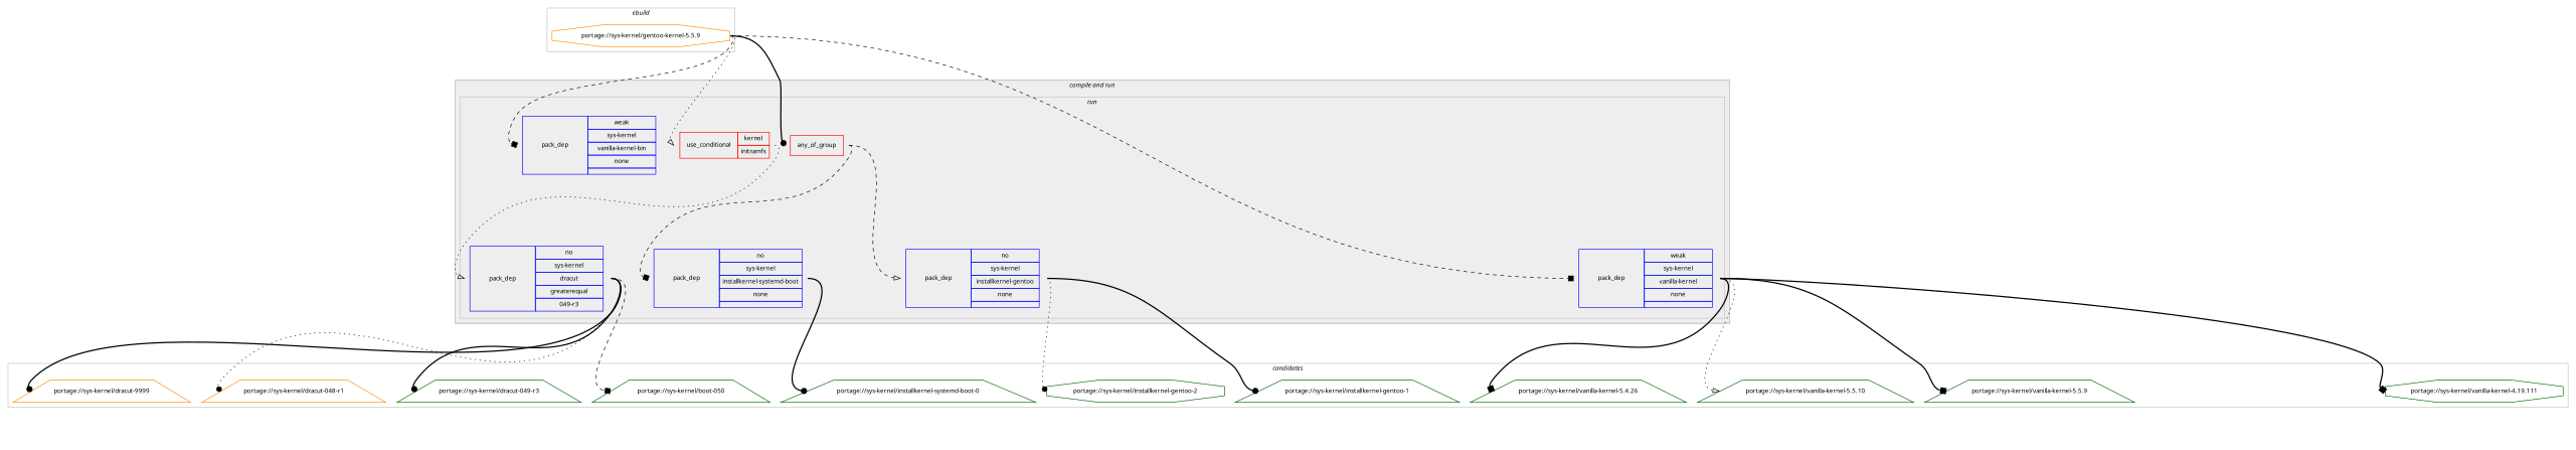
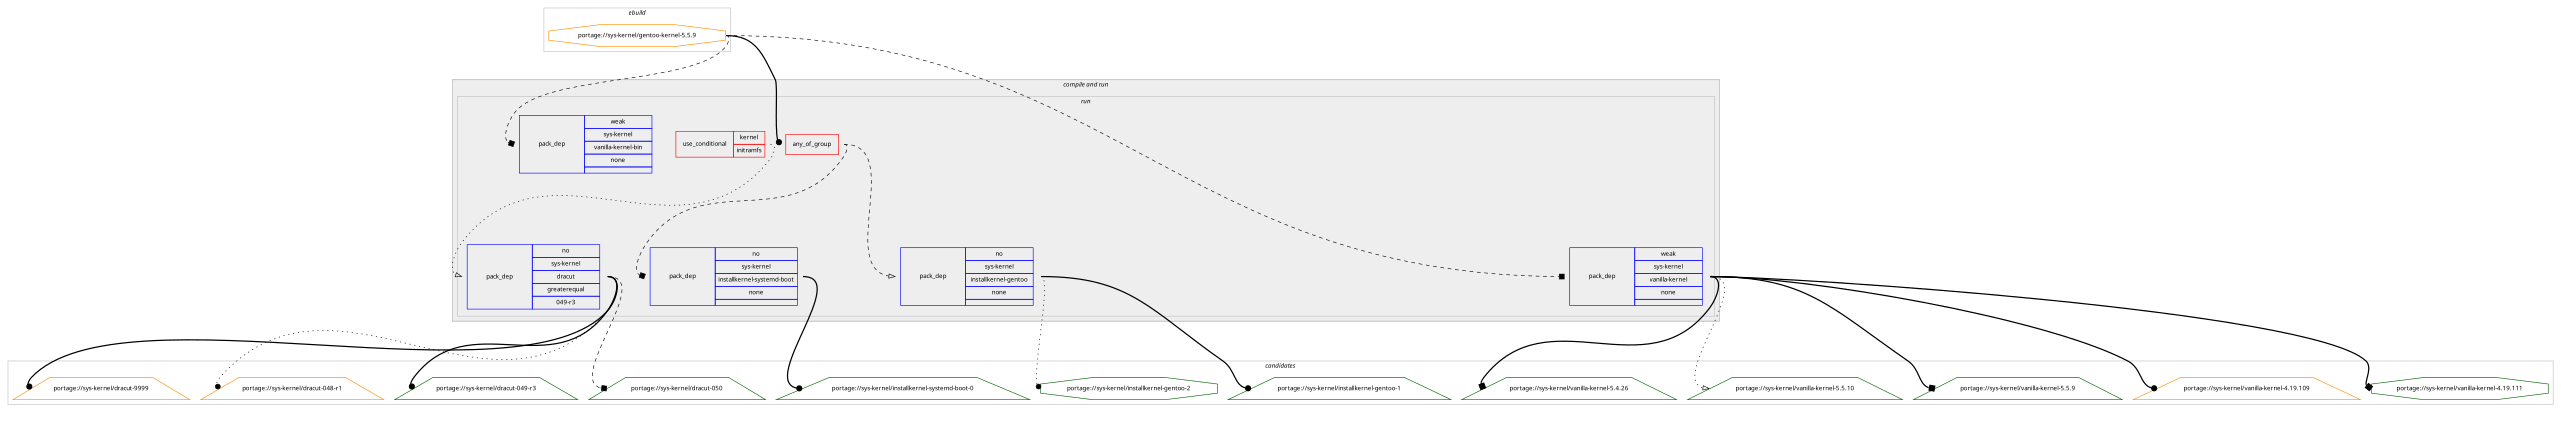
  digraph {
    compound=true
    concentrate=true
    fontname="Noto Sans"
    fontsize=10
    newrank=true
    rankdir=TB
    ranksep=1.5
    node [color=darkgreen fontname="Noto Sans" fontsize=10 shape=trapezium]
    edge [arrowhead=dot fontname="Noto Sans" headport=w style=bold tailport=e weight=100]
    n1 [color=darkorange label="portage://sys-kernel/gentoo-kernel-5.5.9" shape=octagon width=4]
    n2 [color=blue label=<<TABLE BORDER="0" CELLBORDER="1" CELLSPACING="0" CELLPADDING="4" WIDTH="220"><TR><TD ROWSPAN="6" CELLPADDING="30">pack_dep</TD></TR><TR><TD WIDTH="110">no</TD></TR><TR><TD>sys-kernel</TD></TR><TR><TD>installkernel-gentoo</TD></TR><TR><TD>none</TD></TR><TR><TD></TD></TR></TABLE>> shape=none]
    n3 [color=blue label=<<TABLE BORDER="0" CELLBORDER="1" CELLSPACING="0" CELLPADDING="4" WIDTH="220"><TR><TD ROWSPAN="6" CELLPADDING="30">pack_dep</TD></TR><TR><TD WIDTH="110">no</TD></TR><TR><TD>sys-kernel</TD></TR><TR><TD>installkernel-systemd-boot</TD></TR><TR><TD>none</TD></TR><TR><TD></TD></TR></TABLE>> shape=none]
    n4 [color=red label=<<TABLE BORDER="0" CELLBORDER="1" CELLSPACING="0" CELLPADDING="4"><TR><TD CELLPADDING="10">any_of_group</TD></TR></TABLE>> shape=none]
    n5 [color=blue label=<<TABLE BORDER="0" CELLBORDER="1" CELLSPACING="0" CELLPADDING="4" WIDTH="220"><TR><TD ROWSPAN="6" CELLPADDING="30">pack_dep</TD></TR><TR><TD WIDTH="110">no</TD></TR><TR><TD>sys-kernel</TD></TR><TR><TD>dracut</TD></TR><TR><TD>greaterequal</TD></TR><TR><TD>049-r3</TD></TR></TABLE>> shape=none]
    n6 [color=red label=<<TABLE BORDER="0" CELLBORDER="1" CELLSPACING="0" CELLPADDING="4"><TR><TD ROWSPAN="3" CELLPADDING="10">use_conditional</TD></TR><TR><TD>kernel</TD></TR><TR><TD>initramfs</TD></TR></TABLE>> shape=none]
    n7 [color=blue label=<<TABLE BORDER="0" CELLBORDER="1" CELLSPACING="0" CELLPADDING="4" WIDTH="220"><TR><TD ROWSPAN="6" CELLPADDING="30">pack_dep</TD></TR><TR><TD WIDTH="110">weak</TD></TR><TR><TD>sys-kernel</TD></TR><TR><TD>vanilla-kernel</TD></TR><TR><TD>none</TD></TR><TR><TD></TD></TR></TABLE>> shape=none]
    n8 [color=blue label=<<TABLE BORDER="0" CELLBORDER="1" CELLSPACING="0" CELLPADDING="4" WIDTH="220"><TR><TD ROWSPAN="6" CELLPADDING="30">pack_dep</TD></TR><TR><TD WIDTH="110">weak</TD></TR><TR><TD>sys-kernel</TD></TR><TR><TD>vanilla-kernel-bin</TD></TR><TR><TD>none</TD></TR><TR><TD></TD></TR></TABLE>> shape=none]
    n9 [label="portage://sys-kernel/installkernel-gentoo-2" shape=octagon width=4]
    n10 [label="portage://sys-kernel/installkernel-gentoo-1" width=4]
    n11 [label="portage://sys-kernel/installkernel-systemd-boot-0" width=4]
    n12 [color=darkorange label="portage://sys-kernel/dracut-9999" width=4]
-   n13 [label="portage://sys-kernel/boot-050" width=4]
+   n13 [label="portage://sys-kernel/dracut-050" width=4]
    n14 [label="portage://sys-kernel/dracut-049-r3" width=4]
    n15 [color=darkorange label="portage://sys-kernel/dracut-048-r1" width=4]
    n16 [label="portage://sys-kernel/vanilla-kernel-5.5.9" width=4]
    n17 [label="portage://sys-kernel/vanilla-kernel-5.5.10" width=4]
    n18 [label="portage://sys-kernel/vanilla-kernel-5.4.26" width=4]
    n19 [label="portage://sys-kernel/vanilla-kernel-4.19.111" shape=octagon width=4]
+   n20 [color=darkorange label="portage://sys-kernel/vanilla-kernel-4.19.109" width=4]
    subgraph cluster_1 {
      color=gray
      label=<<i>ebuild</i>>
      rank=same
      n1
    }
    subgraph cluster_2 {
      color=gray
      label=<<i>dependencies</i>>
      subgraph cluster_3 {
        color=gray
        fillcolor="#eeeeee"
        label=<<i>compile</i>>
        style=filled
      }
      subgraph cluster_4 {
        color=gray
        fillcolor="#eeeeee"
        label=<<i>compile and run</i>>
        style=filled
      }
      subgraph cluster_5 {
        color=gray
        fillcolor="#eeeeee"
        label=<<i>run</i>>
        style=filled
        subgraph sub_6 {
          color=gray
          fillcolor="#eeeeee"
          label=<<i>run</i>>
          style=filled
          n4
          subgraph sub_7 {
            color=gray
            fillcolor="#eeeeee"
            label=<<i>run</i>>
            style=filled
            n2
          }
          subgraph sub_8 {
            color=gray
            fillcolor="#eeeeee"
            label=<<i>run</i>>
            style=filled
            n3
          }
        }
        subgraph sub_9 {
          color=gray
          fillcolor="#eeeeee"
          label=<<i>run</i>>
          style=filled
          n6
          subgraph sub_10 {
            color=gray
            fillcolor="#eeeeee"
            label=<<i>run</i>>
            style=filled
            n5
          }
        }
        subgraph sub_11 {
          color=gray
          fillcolor="#eeeeee"
          label=<<i>run</i>>
          style=filled
          n7
        }
        subgraph sub_12 {
          color=gray
          fillcolor="#eeeeee"
          label=<<i>run</i>>
          style=filled
          n8
        }
      }
    }
    subgraph cluster_13 {
      color=gray
      label=<<i>candidates</i>>
      rank=same
      subgraph sub_14 {
        color=black
        label=<<i>candidates</i>>
        nodesep=1
        rank=same
        n9
        n10
      }
      subgraph sub_15 {
        color=black
        label=<<i>candidates</i>>
        nodesep=1
        rank=same
        n11
      }
      subgraph sub_16 {
        color=black
        label=<<i>candidates</i>>
        nodesep=1
        rank=same
        n12
        n13
        n14
        n15
      }
      subgraph sub_17 {
        color=black
        label=<<i>candidates</i>>
        nodesep=1
        rank=same
        n16
        n17
        n18
        n19
+       n20
      }
      subgraph sub_18 {
        color=black
        label=<<i>candidates</i>>
        nodesep=1
        rank=same
      }
    }
    n1 -> n4 [weight=20]
-   n1 -> n6 [arrowhead=onormal style=dotted weight=20]
    n1 -> n7 [arrowhead=box style=dashed weight=20]
    n1 -> n8 [arrowhead=box style=dashed weight=20]
    n2 -> n9 [style=dotted]
    n2 -> n10
    n3 -> n11
    n4 -> n2 [arrowhead=onormal style=dashed weight=20]
    n4 -> n3 [arrowhead=box style=dashed weight=20]
    n5 -> n12
    n5 -> n13 [arrowhead=box style=dashed]
    n5 -> n14
    n5 -> n15 [style=dotted]
    n6 -> n5 [arrowhead=onormal style=dotted weight=20]
    n7 -> n16 [arrowhead=box]
    n7 -> n17 [arrowhead=onormal style=dotted]
    n7 -> n18 [arrowhead=box]
    n7 -> n19 [arrowhead=box]
+   n7 -> n20
  }
